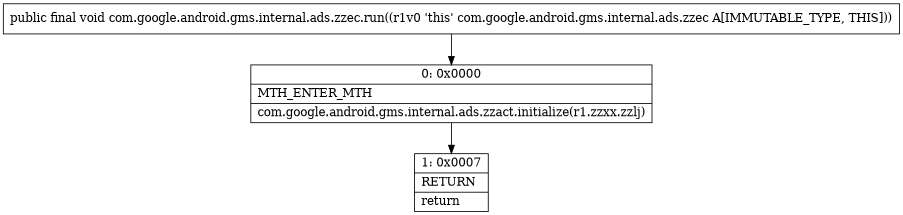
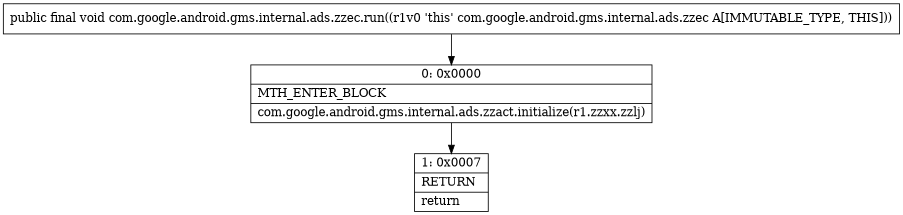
  digraph {
    node [shape=record]
-   n1 [label="{0\:\ 0x0000|MTH_ENTER_MTH\l|com.google.android.gms.internal.ads.zzact.initialize(r1.zzxx.zzlj)\l}"]
+   n1 [label="{0\:\ 0x0000|MTH_ENTER_BLOCK\l|com.google.android.gms.internal.ads.zzact.initialize(r1.zzxx.zzlj)\l}"]
    n2 [label="{1\:\ 0x0007|RETURN\l|return\l}"]
    n3 [label="{public final void com.google.android.gms.internal.ads.zzec.run((r1v0 'this' com.google.android.gms.internal.ads.zzec A[IMMUTABLE_TYPE, THIS])) }"]
    n1 -> n2
    n3 -> n1
  }
